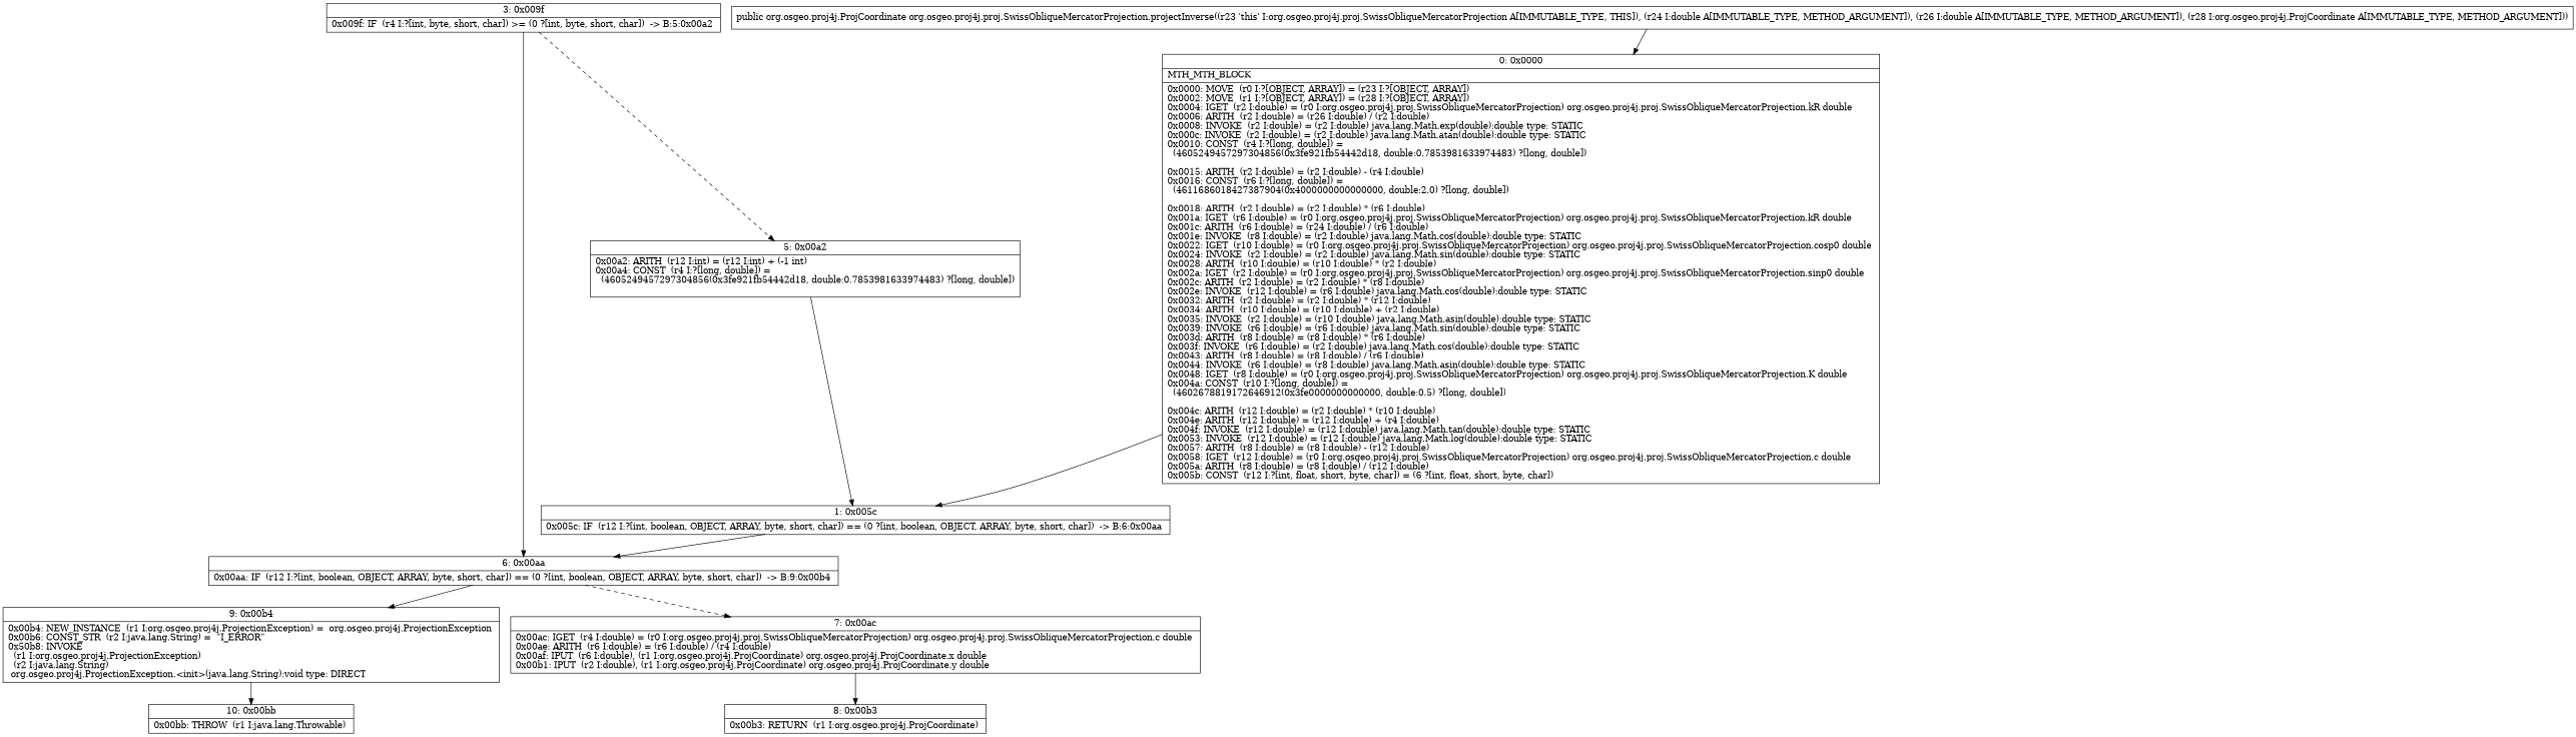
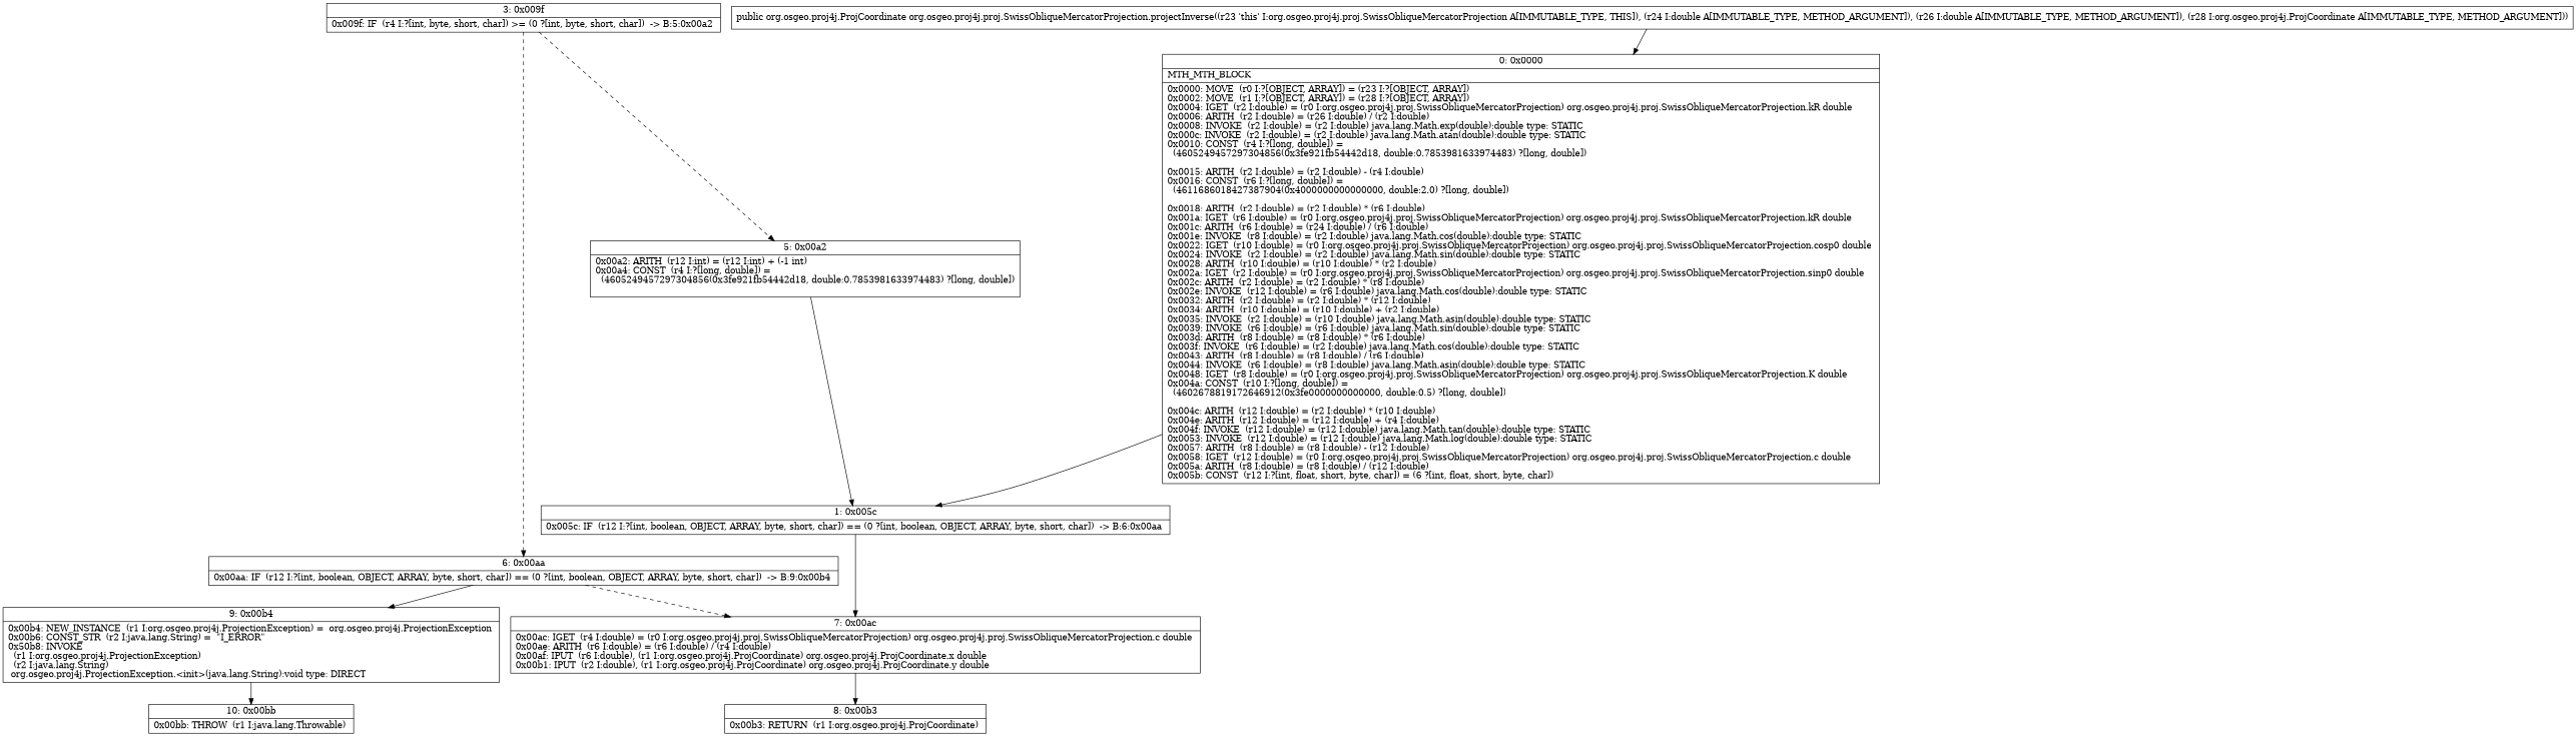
  digraph {
    node [shape=record]
    n1 [label="{0\:\ 0x0000|MTH_MTH_BLOCK\l|0x0000: MOVE  (r0 I:?[OBJECT, ARRAY]) = (r23 I:?[OBJECT, ARRAY]) \l0x0002: MOVE  (r1 I:?[OBJECT, ARRAY]) = (r28 I:?[OBJECT, ARRAY]) \l0x0004: IGET  (r2 I:double) = (r0 I:org.osgeo.proj4j.proj.SwissObliqueMercatorProjection) org.osgeo.proj4j.proj.SwissObliqueMercatorProjection.kR double \l0x0006: ARITH  (r2 I:double) = (r26 I:double) \/ (r2 I:double) \l0x0008: INVOKE  (r2 I:double) = (r2 I:double) java.lang.Math.exp(double):double type: STATIC \l0x000c: INVOKE  (r2 I:double) = (r2 I:double) java.lang.Math.atan(double):double type: STATIC \l0x0010: CONST  (r4 I:?[long, double]) = \l  (4605249457297304856(0x3fe921fb54442d18, double:0.7853981633974483) ?[long, double])\l \l0x0015: ARITH  (r2 I:double) = (r2 I:double) \- (r4 I:double) \l0x0016: CONST  (r6 I:?[long, double]) = \l  (4611686018427387904(0x4000000000000000, double:2.0) ?[long, double])\l \l0x0018: ARITH  (r2 I:double) = (r2 I:double) * (r6 I:double) \l0x001a: IGET  (r6 I:double) = (r0 I:org.osgeo.proj4j.proj.SwissObliqueMercatorProjection) org.osgeo.proj4j.proj.SwissObliqueMercatorProjection.kR double \l0x001c: ARITH  (r6 I:double) = (r24 I:double) \/ (r6 I:double) \l0x001e: INVOKE  (r8 I:double) = (r2 I:double) java.lang.Math.cos(double):double type: STATIC \l0x0022: IGET  (r10 I:double) = (r0 I:org.osgeo.proj4j.proj.SwissObliqueMercatorProjection) org.osgeo.proj4j.proj.SwissObliqueMercatorProjection.cosp0 double \l0x0024: INVOKE  (r2 I:double) = (r2 I:double) java.lang.Math.sin(double):double type: STATIC \l0x0028: ARITH  (r10 I:double) = (r10 I:double) * (r2 I:double) \l0x002a: IGET  (r2 I:double) = (r0 I:org.osgeo.proj4j.proj.SwissObliqueMercatorProjection) org.osgeo.proj4j.proj.SwissObliqueMercatorProjection.sinp0 double \l0x002c: ARITH  (r2 I:double) = (r2 I:double) * (r8 I:double) \l0x002e: INVOKE  (r12 I:double) = (r6 I:double) java.lang.Math.cos(double):double type: STATIC \l0x0032: ARITH  (r2 I:double) = (r2 I:double) * (r12 I:double) \l0x0034: ARITH  (r10 I:double) = (r10 I:double) + (r2 I:double) \l0x0035: INVOKE  (r2 I:double) = (r10 I:double) java.lang.Math.asin(double):double type: STATIC \l0x0039: INVOKE  (r6 I:double) = (r6 I:double) java.lang.Math.sin(double):double type: STATIC \l0x003d: ARITH  (r8 I:double) = (r8 I:double) * (r6 I:double) \l0x003f: INVOKE  (r6 I:double) = (r2 I:double) java.lang.Math.cos(double):double type: STATIC \l0x0043: ARITH  (r8 I:double) = (r8 I:double) \/ (r6 I:double) \l0x0044: INVOKE  (r6 I:double) = (r8 I:double) java.lang.Math.asin(double):double type: STATIC \l0x0048: IGET  (r8 I:double) = (r0 I:org.osgeo.proj4j.proj.SwissObliqueMercatorProjection) org.osgeo.proj4j.proj.SwissObliqueMercatorProjection.K double \l0x004a: CONST  (r10 I:?[long, double]) = \l  (4602678819172646912(0x3fe0000000000000, double:0.5) ?[long, double])\l \l0x004c: ARITH  (r12 I:double) = (r2 I:double) * (r10 I:double) \l0x004e: ARITH  (r12 I:double) = (r12 I:double) + (r4 I:double) \l0x004f: INVOKE  (r12 I:double) = (r12 I:double) java.lang.Math.tan(double):double type: STATIC \l0x0053: INVOKE  (r12 I:double) = (r12 I:double) java.lang.Math.log(double):double type: STATIC \l0x0057: ARITH  (r8 I:double) = (r8 I:double) \- (r12 I:double) \l0x0058: IGET  (r12 I:double) = (r0 I:org.osgeo.proj4j.proj.SwissObliqueMercatorProjection) org.osgeo.proj4j.proj.SwissObliqueMercatorProjection.c double \l0x005a: ARITH  (r8 I:double) = (r8 I:double) \/ (r12 I:double) \l0x005b: CONST  (r12 I:?[int, float, short, byte, char]) = (6 ?[int, float, short, byte, char]) \l}"]
    n2 [label="{1\:\ 0x005c|0x005c: IF  (r12 I:?[int, boolean, OBJECT, ARRAY, byte, short, char]) == (0 ?[int, boolean, OBJECT, ARRAY, byte, short, char])  \-\> B:6:0x00aa \l}"]
    n3 [label="{6\:\ 0x00aa|0x00aa: IF  (r12 I:?[int, boolean, OBJECT, ARRAY, byte, short, char]) == (0 ?[int, boolean, OBJECT, ARRAY, byte, short, char])  \-\> B:9:0x00b4 \l}"]
    n4 [label="{7\:\ 0x00ac|0x00ac: IGET  (r4 I:double) = (r0 I:org.osgeo.proj4j.proj.SwissObliqueMercatorProjection) org.osgeo.proj4j.proj.SwissObliqueMercatorProjection.c double \l0x00ae: ARITH  (r6 I:double) = (r6 I:double) \/ (r4 I:double) \l0x00af: IPUT  (r6 I:double), (r1 I:org.osgeo.proj4j.ProjCoordinate) org.osgeo.proj4j.ProjCoordinate.x double \l0x00b1: IPUT  (r2 I:double), (r1 I:org.osgeo.proj4j.ProjCoordinate) org.osgeo.proj4j.ProjCoordinate.y double \l}"]
    n5 [label="{9\:\ 0x00b4|0x00b4: NEW_INSTANCE  (r1 I:org.osgeo.proj4j.ProjectionException) =  org.osgeo.proj4j.ProjectionException \l0x00b6: CONST_STR  (r2 I:java.lang.String) =  \"I_ERROR\" \l0x50b8: INVOKE  \l  (r1 I:org.osgeo.proj4j.ProjectionException)\l  (r2 I:java.lang.String)\l org.osgeo.proj4j.ProjectionException.\<init\>(java.lang.String):void type: DIRECT \l}"]
    n6 [label="{3\:\ 0x009f|0x009f: IF  (r4 I:?[int, byte, short, char]) \>= (0 ?[int, byte, short, char])  \-\> B:5:0x00a2 \l}"]
    n7 [label="{5\:\ 0x00a2|0x00a2: ARITH  (r12 I:int) = (r12 I:int) + (\-1 int) \l0x00a4: CONST  (r4 I:?[long, double]) = \l  (4605249457297304856(0x3fe921fb54442d18, double:0.7853981633974483) ?[long, double])\l \l}"]
    n8 [label="{8\:\ 0x00b3|0x00b3: RETURN  (r1 I:org.osgeo.proj4j.ProjCoordinate) \l}"]
    n9 [label="{10\:\ 0x00bb|0x00bb: THROW  (r1 I:java.lang.Throwable) \l}"]
    n10 [label="{public org.osgeo.proj4j.ProjCoordinate org.osgeo.proj4j.proj.SwissObliqueMercatorProjection.projectInverse((r23 'this' I:org.osgeo.proj4j.proj.SwissObliqueMercatorProjection A[IMMUTABLE_TYPE, THIS]), (r24 I:double A[IMMUTABLE_TYPE, METHOD_ARGUMENT]), (r26 I:double A[IMMUTABLE_TYPE, METHOD_ARGUMENT]), (r28 I:org.osgeo.proj4j.ProjCoordinate A[IMMUTABLE_TYPE, METHOD_ARGUMENT])) }"]
    n1 -> n2
-   n2 -> n3
+   n2 -> n4
    n3 -> n4 [style=dashed]
    n3 -> n5
    n4 -> n8
    n5 -> n9
-   n6 -> n3 [style=solid]
+   n6 -> n3 [style=dashed]
    n6 -> n7 [style=dashed]
    n7 -> n2
    n10 -> n1
  }
